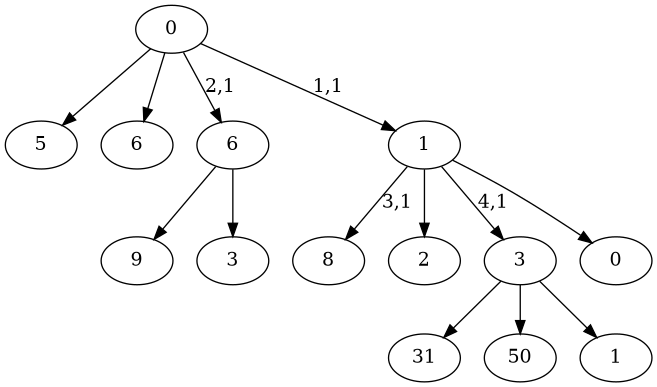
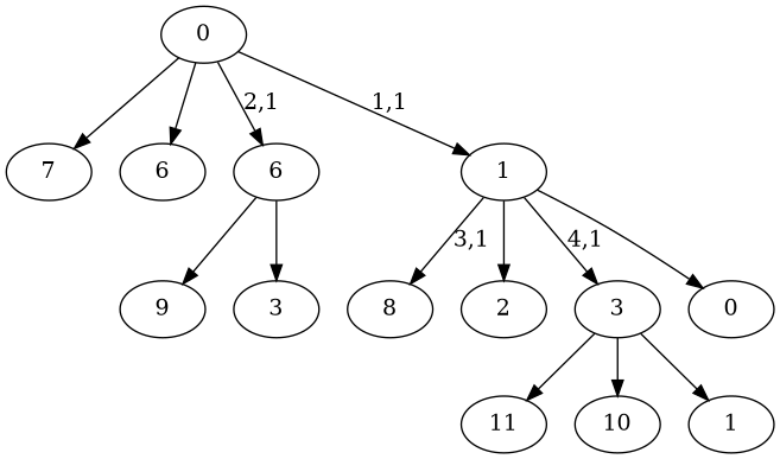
  digraph {
-   n1 [label=31]
-   n2 [label=50]
+   n1 [label=11]
+   n2 [label=10]
    n3 [label=9]
    n4 [label=8]
-   n5 [label=5]
+   n5 [label=7]
    n6 [label=6]
    n7 [label=3]
    6
    n9 [label=2]
    n10 [label=1]
    3
    n12 [label=0]
    1
    0
    6 -> n3
    6 -> n7
    3 -> n1
    3 -> n2
    3 -> n10
    1 -> n4 [label="3,1"]
    1 -> n9
    1 -> 3 [label="4,1"]
    1 -> n12
    0 -> n5
    0 -> n6
    0 -> 6 [label="2,1"]
    0 -> 1 [label="1,1"]
  }
